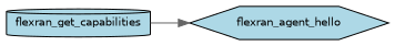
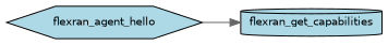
  digraph {
    rankdir=RL
    node [color=black fillcolor=lightblue fontname=Helvetica fontsize=10 style=filled]
    n1 [fontcolor=black height=0.2 label=flexran_get_capabilities shape=cylinder width=0.4]
    n2 [height=0.2 label=flexran_agent_hello shape=hexagon width=0.4]
-   n2 -> n1 [color=gray40 dir=back fontname=Helvetica fontsize=10 labelfontname=Helvetica labelfontsize=10 style=solid]
+   n1 -> n2 [color=gray40 dir=back fontname=Helvetica fontsize=10 labelfontname=Helvetica labelfontsize=10 style=solid]
  }
